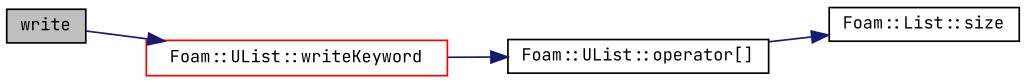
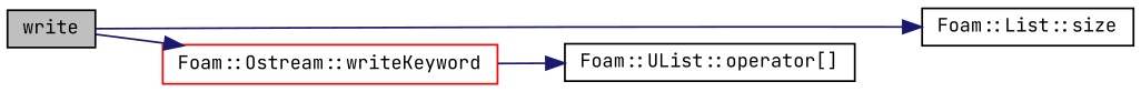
  digraph {
    fontname="JetBrains Mono"
    rankdir=LR
    node [color=black fontname="JetBrains Mono" fontsize=10 shape=record]
    edge [color=midnightblue fontname="JetBrains Mono" fontsize=10 labelfontname=FreeSans labelfontsize=10 style=solid]
    n1 [fillcolor=grey75 fontcolor=black height=0.2 label=write style=filled width=0.4]
    n2 [height=0.2 label="Foam::List::size" width=0.4]
-   n3 [color=red height=0.2 label="Foam::UList::writeKeyword" width=0.4]
+   n3 [color=red height=0.2 label="Foam::Ostream::writeKeyword" width=0.4]
    n4 [height=0.2 label="Foam::UList::operator[]" width=0.4]
-   n4 -> n2
+   n1 -> n2
    n1 -> n3
    n3 -> n4
  }
